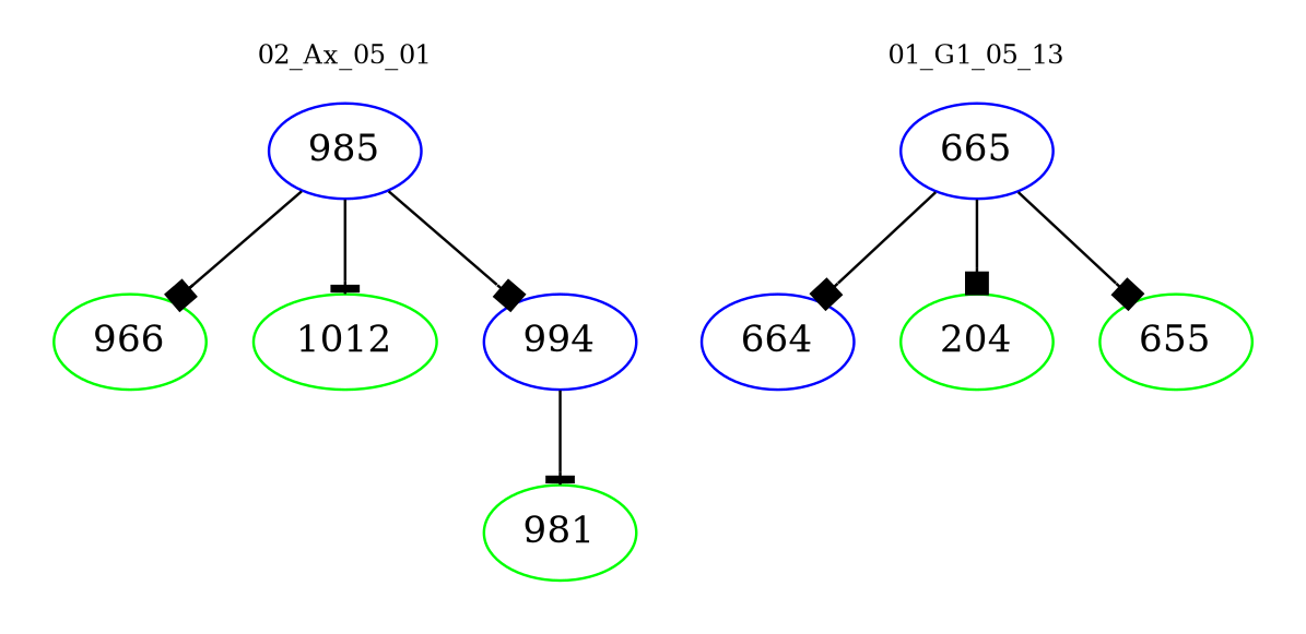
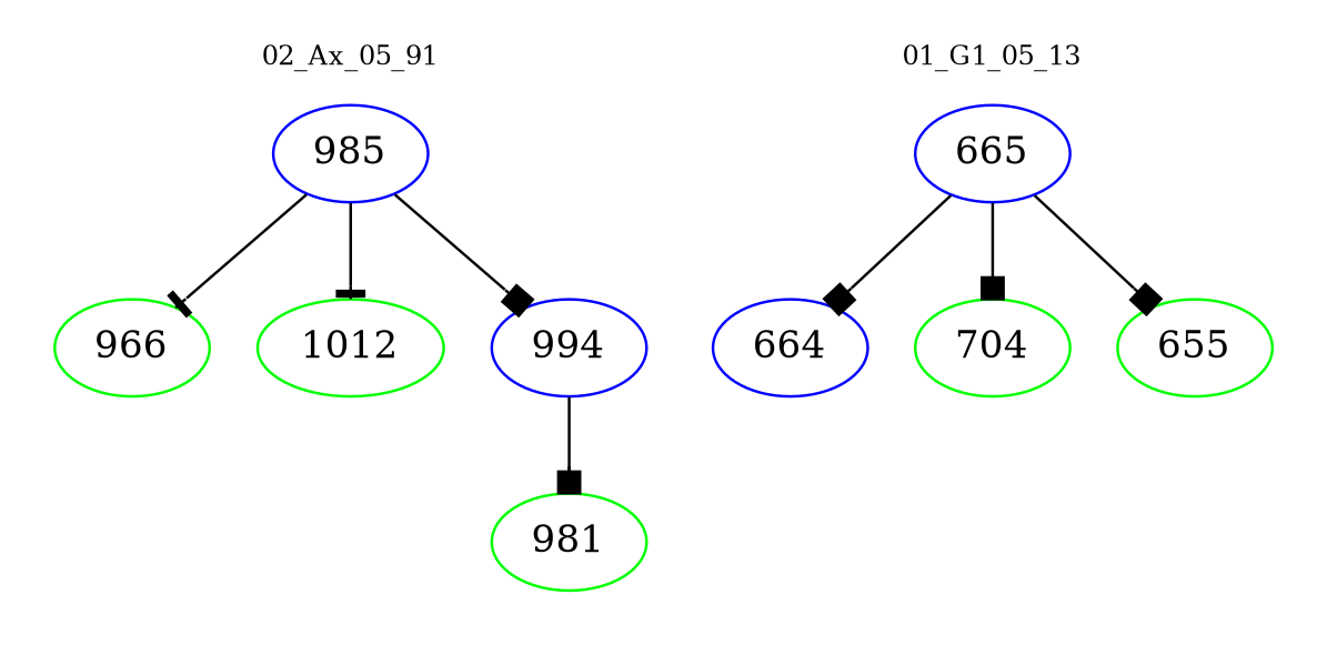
  digraph {
    node [color=green]
    edge [arrowhead=box color=black]
    n1 [color=blue label=985]
    n2 [label=966]
    n3 [label=1012]
    n4 [color=blue label=994]
    n5 [label=981]
    n6 [color=blue label=665]
    n7 [color=blue label=664]
-   n8 [label=204]
+   n8 [label=704]
    n9 [label=655]
    subgraph cluster_1 {
      color=white
      fontsize=10
-     label="02_Ax_05_01"
+     label="02_Ax_05_91"
      n1
      n2
      n3
      n4
      n5
    }
    subgraph cluster_2 {
      color=white
      fontsize=10
      label="01_G1_05_13"
      n6
      n7
      n8
      n9
    }
-   n1 -> n2
+   n1 -> n2 [arrowhead=tee]
    n1 -> n3 [arrowhead=tee]
    n1 -> n4
-   n4 -> n5 [arrowhead=tee]
+   n4 -> n5
    n6 -> n7
    n6 -> n8
    n6 -> n9
  }
